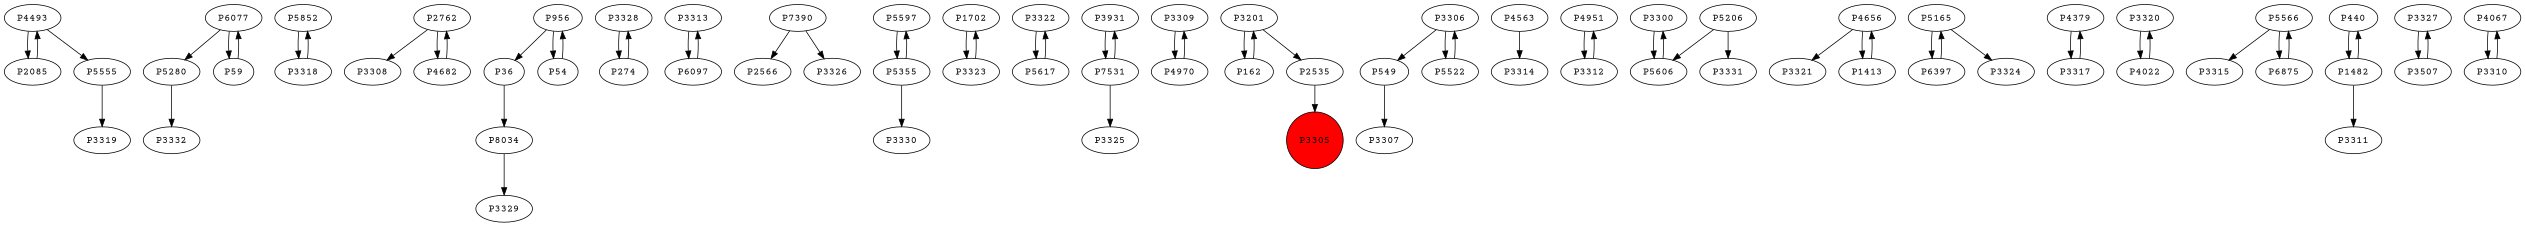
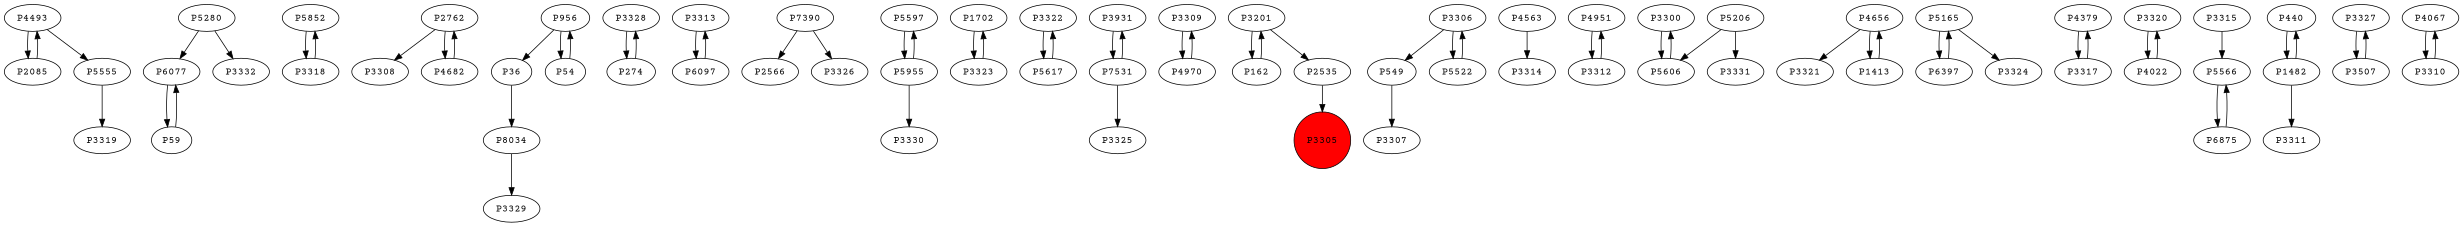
  digraph {
    fontname="Courier Prime"
    node [fontname="Courier Prime"]
    edge [fontname="Courier Prime"]
    P4493
    P2085
    P5555
    P3319
    P6077
    P5280
    P59
    P3332
    P5852
    P3318
    P2762
    P3308
    P4682
    P956
    P36
    P54
    P8034
    P3329
    P3328
    P274
    P3313
    P6097
    P7390
    P2566
    P3326
    P5597
-   P5355
+   P5355 [label=P5955]
    P3330
    P1702
    P3323
    P3322
    P5617
    P3931
    P7531
    P3325
    P3309
    P4970
    P3201
    P162
    P2535
    P3305 [fillcolor=red shape=circle style=filled]
    P3306
    P549
    P5522
    P3307
    P4563
    P3314
    P4951
    P3312
    P3300
    P5606
    P5206
    P3331
    P4656
    P3321
    P1413
    P5165
    P6397
    P3324
    P4379
    P3317
    P3320
    P4022
    P5566
    P3315
    P6875
    P440
    P1482
    P3311
    P3327
    P3507
    P4067
    P3310
    P4493 -> P2085
    P4493 -> P5555
    P2085 -> P4493
    P5555 -> P3319
-   P6077 -> P5280
+   P5280 -> P6077
    P6077 -> P59
    P5280 -> P3332
    P59 -> P6077
    P5852 -> P3318
    P3318 -> P5852
    P2762 -> P3308
    P2762 -> P4682
    P4682 -> P2762
    P956 -> P36
    P956 -> P54
    P36 -> P8034
    P54 -> P956
    P8034 -> P3329
    P3328 -> P274
    P274 -> P3328
    P3313 -> P6097
    P6097 -> P3313
    P7390 -> P2566
    P7390 -> P3326
    P5597 -> P5355
    P5355 -> P5597
    P5355 -> P3330
    P1702 -> P3323
    P3323 -> P1702
    P3322 -> P5617
    P5617 -> P3322
    P3931 -> P7531
    P7531 -> P3931
    P7531 -> P3325
    P3309 -> P4970
    P4970 -> P3309
    P3201 -> P162
    P3201 -> P2535
    P162 -> P3201
    P2535 -> P3305
    P3306 -> P549
    P3306 -> P5522
    P549 -> P3307
    P5522 -> P3306
    P4563 -> P3314
    P4951 -> P3312
    P3312 -> P4951
    P3300 -> P5606
    P5606 -> P3300
    P5206 -> P5606
    P5206 -> P3331
    P4656 -> P3321
    P4656 -> P1413
    P1413 -> P4656
    P5165 -> P6397
    P5165 -> P3324
    P6397 -> P5165
    P4379 -> P3317
    P3317 -> P4379
    P3320 -> P4022
    P4022 -> P3320
-   P5566 -> P3315
+   P3315 -> P5566
    P5566 -> P6875
    P6875 -> P5566
    P440 -> P1482
    P1482 -> P440
    P1482 -> P3311
    P3327 -> P3507
    P3507 -> P3327
    P4067 -> P3310
    P3310 -> P4067
  }
